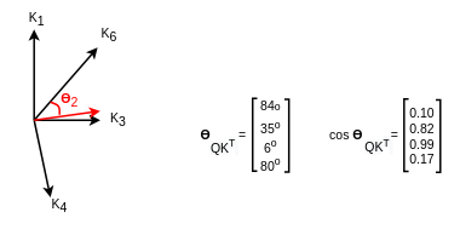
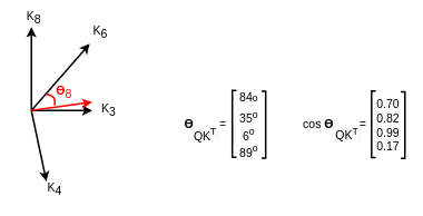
  <mxCell id="0" />
  <mxCell id="1" parent="0" />
  <mxCell id="2" value="" style="endArrow=classic;html=1;fontSize=14;strokeWidth=2;" parent="1" edge="1"><mxGeometry width="50" height="50" relative="1" as="geometry"><mxPoint x="37" y="132" as="sourcePoint" /><mxPoint x="37" y="32" as="targetPoint" /></mxGeometry></mxCell>
  <mxCell id="3" value="" style="endArrow=classic;html=1;entryX=0;entryY=0.5;entryDx=0;entryDy=0;fontSize=14;strokeWidth=2;" parent="1" target="8" edge="1"><mxGeometry width="50" height="50" relative="1" as="geometry"><mxPoint x="37" y="132" as="sourcePoint" /><mxPoint x="137" y="132" as="targetPoint" /></mxGeometry></mxCell>
  <mxCell id="4" value="" style="endArrow=classic;html=1;fontSize=14;strokeWidth=2;entryX=0.25;entryY=0;entryDx=0;entryDy=0;" parent="1" target="9" edge="1"><mxGeometry width="50" height="50" relative="1" as="geometry"><mxPoint x="37" y="132" as="sourcePoint" /><mxPoint x="57" y="192" as="targetPoint" /></mxGeometry></mxCell>
- <mxCell id="5" value="K&lt;sub style=&quot;font-size: 14px;&quot;&gt;1&lt;/sub&gt;" style="text;html=1;strokeColor=none;fillColor=none;align=center;verticalAlign=middle;whiteSpace=wrap;rounded=0;fontSize=14;" parent="1" vertex="1"><mxGeometry x="20" y="20" width="40" as="geometry" /></mxCell>
+ <mxCell id="5" value="K&lt;sub style=&quot;font-size: 14px;&quot;&gt;8&lt;/sub&gt;" style="text;html=1;strokeColor=none;fillColor=none;align=center;verticalAlign=middle;whiteSpace=wrap;rounded=0;fontSize=14;" parent="1" vertex="1"><mxGeometry x="20" y="20" width="40" as="geometry" /></mxCell>
  <mxCell id="6" value="K&lt;sub style=&quot;font-size: 14px;&quot;&gt;6&lt;/sub&gt;" style="text;html=1;strokeColor=none;fillColor=none;align=center;verticalAlign=middle;whiteSpace=wrap;rounded=0;fontSize=14;" parent="1" vertex="1"><mxGeometry x="100" y="29" width="40" height="20" as="geometry" /></mxCell>
  <mxCell id="7" value="" style="endArrow=classic;html=1;fontSize=14;strokeWidth=2;" parent="1" edge="1"><mxGeometry width="50" height="50" relative="1" as="geometry"><mxPoint x="37" y="132" as="sourcePoint" /><mxPoint x="107" y="52" as="targetPoint" /></mxGeometry></mxCell>
  <mxCell id="8" value="K&lt;sub style=&quot;font-size: 14px;&quot;&gt;3&lt;/sub&gt;" style="text;html=1;strokeColor=none;fillColor=none;align=center;verticalAlign=middle;whiteSpace=wrap;rounded=0;fontSize=14;" parent="1" vertex="1"><mxGeometry x="110" y="122" width="40" height="20" as="geometry" /></mxCell>
  <mxCell id="9" value="K&lt;sub style=&quot;font-size: 14px;&quot;&gt;4&lt;/sub&gt;" style="text;html=1;strokeColor=none;fillColor=none;align=center;verticalAlign=middle;whiteSpace=wrap;rounded=0;fontSize=14;" parent="1" vertex="1"><mxGeometry x="45" y="217" width="40" height="20" as="geometry" /></mxCell>
  <mxCell id="10" value="" style="endArrow=classic;html=1;entryX=0;entryY=0;entryDx=0;entryDy=0;strokeColor=#FF0000;strokeWidth=2;fontSize=14;" parent="1" target="8" edge="1"><mxGeometry width="50" height="50" relative="1" as="geometry"><mxPoint x="37" y="132" as="sourcePoint" /><mxPoint x="150" y="132" as="targetPoint" /></mxGeometry></mxCell>
  <mxCell id="11" value="cos&amp;nbsp;&lt;b style=&quot;font-family: sans-serif ; background-color: rgb(255 , 255 , 255)&quot;&gt;ϴ&amp;nbsp; &amp;nbsp; &amp;nbsp; &amp;nbsp;&amp;nbsp;&lt;/b&gt;=&amp;nbsp;" style="text;html=1;strokeColor=none;fillColor=none;align=center;verticalAlign=middle;whiteSpace=wrap;rounded=0;fontSize=14;" parent="1" vertex="1"><mxGeometry x="352" y="138" width="102" height="20" as="geometry" /></mxCell>
- <mxCell id="12" value="0.10&lt;br&gt;0.82&lt;br&gt;0.99&lt;br&gt;0.17" style="text;html=1;strokeColor=none;fillColor=none;align=center;verticalAlign=middle;whiteSpace=wrap;rounded=0;fontSize=14;" parent="1" vertex="1"><mxGeometry x="445" y="114.5" width="40" height="70" as="geometry" /></mxCell>
+ <mxCell id="12" value="0.70&lt;br&gt;0.82&lt;br&gt;0.99&lt;br&gt;0.17" style="text;html=1;strokeColor=none;fillColor=none;align=center;verticalAlign=middle;whiteSpace=wrap;rounded=0;fontSize=14;" parent="1" vertex="1"><mxGeometry x="445" y="114.5" width="40" height="70" as="geometry" /></mxCell>
  <mxCell id="13" value="" style="strokeWidth=2;html=1;shape=mxgraph.flowchart.annotation_1;align=left;pointerEvents=1;fontSize=14;" parent="1" vertex="1"><mxGeometry x="445" y="108.5" width="5" height="80" as="geometry" /></mxCell>
  <mxCell id="14" value="" style="strokeWidth=2;html=1;shape=mxgraph.flowchart.annotation_1;align=left;pointerEvents=1;fontSize=14;rotation=-180;" parent="1" vertex="1"><mxGeometry x="480" y="109.5" width="5" height="80" as="geometry" /></mxCell>
  <mxCell id="15" value="&lt;!--StartFragment--&gt;&lt;span style=&quot;font-family: Helvetica; font-size: 14px; font-style: normal; font-variant-ligatures: normal; font-variant-caps: normal; font-weight: 400; letter-spacing: normal; orphans: 2; text-align: center; text-indent: 0px; text-transform: none; widows: 2; word-spacing: 0px; -webkit-text-stroke-width: 0px; background-color: rgb(248, 249, 250); text-decoration-style: initial; text-decoration-color: initial; float: none; display: inline !important;&quot;&gt;QK&lt;/span&gt;&lt;sup style=&quot;font-family: Helvetica; font-style: normal; font-variant-ligatures: normal; font-variant-caps: normal; font-weight: 400; letter-spacing: normal; orphans: 2; text-align: center; text-indent: 0px; text-transform: none; widows: 2; word-spacing: 0px; -webkit-text-stroke-width: 0px; background-color: rgb(248, 249, 250); text-decoration-style: initial; text-decoration-color: initial;&quot;&gt;T&lt;/sup&gt;&lt;span style=&quot;font-family: Helvetica; font-size: 14px; font-style: normal; font-variant-ligatures: normal; font-variant-caps: normal; font-weight: 400; letter-spacing: normal; orphans: 2; text-align: center; text-indent: 0px; text-transform: none; widows: 2; word-spacing: 0px; -webkit-text-stroke-width: 0px; background-color: rgb(248, 249, 250); text-decoration-style: initial; text-decoration-color: initial; float: none; display: inline !important;&quot;&gt;&lt;span style=&quot;&quot;&gt;&amp;nbsp;&lt;/span&gt;&lt;/span&gt;&lt;!--EndFragment--&gt;" style="text;whiteSpace=wrap;html=1;fontSize=14;" parent="1" vertex="1"><mxGeometry x="400" y="143" width="40" height="20" as="geometry" /></mxCell>
  <mxCell id="16" value="&lt;b style=&quot;font-family: sans-serif ; background-color: rgb(255 , 255 , 255)&quot;&gt;ϴ&amp;nbsp; &amp;nbsp; &amp;nbsp; &amp;nbsp;&amp;nbsp;&lt;/b&gt;=&amp;nbsp;" style="text;html=1;strokeColor=none;fillColor=none;align=center;verticalAlign=middle;whiteSpace=wrap;rounded=0;fontSize=14;" parent="1" vertex="1"><mxGeometry x="212" y="139" width="72" height="20" as="geometry" /></mxCell>
- <mxCell id="17" value="&lt;sup&gt;&lt;span style=&quot;font-size: 14px&quot;&gt;84&lt;/span&gt;o&lt;br&gt;&lt;/sup&gt;35&lt;sup&gt;o&lt;br&gt;&lt;/sup&gt;6&lt;sup&gt;o&lt;/sup&gt;&lt;sup&gt;&lt;br&gt;&lt;/sup&gt;80&lt;sup&gt;o&lt;/sup&gt;&lt;sup&gt;&lt;br&gt;&lt;/sup&gt;" style="text;html=1;strokeColor=none;fillColor=none;align=center;verticalAlign=middle;whiteSpace=wrap;rounded=0;fontSize=14;" parent="1" vertex="1"><mxGeometry x="278" y="114" width="40" height="70" as="geometry" /></mxCell>
+ <mxCell id="17" value="&lt;sup&gt;&lt;span style=&quot;font-size: 14px&quot;&gt;84&lt;/span&gt;o&lt;br&gt;&lt;/sup&gt;35&lt;sup&gt;o&lt;br&gt;&lt;/sup&gt;6&lt;sup&gt;o&lt;/sup&gt;&lt;sup&gt;&lt;br&gt;&lt;/sup&gt;89&lt;sup&gt;o&lt;/sup&gt;&lt;sup&gt;&lt;br&gt;&lt;/sup&gt;" style="text;html=1;strokeColor=none;fillColor=none;align=center;verticalAlign=middle;whiteSpace=wrap;rounded=0;fontSize=14;" parent="1" vertex="1"><mxGeometry x="278" y="114" width="40" height="70" as="geometry" /></mxCell>
  <mxCell id="18" value="" style="strokeWidth=2;html=1;shape=mxgraph.flowchart.annotation_1;align=left;pointerEvents=1;fontSize=14;" parent="1" vertex="1"><mxGeometry x="278" y="108" width="5" height="80" as="geometry" /></mxCell>
  <mxCell id="19" value="" style="strokeWidth=2;html=1;shape=mxgraph.flowchart.annotation_1;align=left;pointerEvents=1;fontSize=14;rotation=-180;" parent="1" vertex="1"><mxGeometry x="313" y="109" width="5" height="80" as="geometry" /></mxCell>
  <mxCell id="20" value="&lt;!--StartFragment--&gt;&lt;span style=&quot;font-family: Helvetica; font-size: 14px; font-style: normal; font-variant-ligatures: normal; font-variant-caps: normal; font-weight: 400; letter-spacing: normal; orphans: 2; text-align: center; text-indent: 0px; text-transform: none; widows: 2; word-spacing: 0px; -webkit-text-stroke-width: 0px; background-color: rgb(248, 249, 250); text-decoration-style: initial; text-decoration-color: initial; float: none; display: inline !important;&quot;&gt;QK&lt;/span&gt;&lt;sup style=&quot;font-family: Helvetica; font-style: normal; font-variant-ligatures: normal; font-variant-caps: normal; font-weight: 400; letter-spacing: normal; orphans: 2; text-align: center; text-indent: 0px; text-transform: none; widows: 2; word-spacing: 0px; -webkit-text-stroke-width: 0px; background-color: rgb(248, 249, 250); text-decoration-style: initial; text-decoration-color: initial;&quot;&gt;T&lt;/sup&gt;&lt;span style=&quot;font-family: Helvetica; font-size: 14px; font-style: normal; font-variant-ligatures: normal; font-variant-caps: normal; font-weight: 400; letter-spacing: normal; orphans: 2; text-align: center; text-indent: 0px; text-transform: none; widows: 2; word-spacing: 0px; -webkit-text-stroke-width: 0px; background-color: rgb(248, 249, 250); text-decoration-style: initial; text-decoration-color: initial; float: none; display: inline !important;&quot;&gt;&lt;span style=&quot;&quot;&gt;&amp;nbsp;&lt;/span&gt;&lt;/span&gt;&lt;!--EndFragment--&gt;" style="text;whiteSpace=wrap;html=1;fontSize=14;" parent="1" vertex="1"><mxGeometry x="230" y="144" width="40" height="20" as="geometry" /></mxCell>
  <mxCell id="21" value="" style="endArrow=none;html=1;strokeColor=#FF0000;strokeWidth=2;fontSize=14;" parent="1" edge="1"><mxGeometry width="50" height="50" relative="1" as="geometry"><mxPoint x="65" y="126" as="sourcePoint" /><mxPoint x="55" y="112" as="targetPoint" /><Array as="points"><mxPoint x="65" y="116" /></Array></mxGeometry></mxCell>
- <mxCell id="22" value="&lt;font color=&quot;#ff0000&quot;&gt;&lt;b style=&quot;font-size: 14px ; font-style: normal ; letter-spacing: normal ; text-align: center ; text-indent: 0px ; text-transform: none ; word-spacing: 0px ; font-family: sans-serif ; background-color: rgb(255 , 255 , 255)&quot;&gt;ϴ&lt;/b&gt;&lt;sub style=&quot;text-align: center ; font-size: 14px&quot;&gt;2&lt;/sub&gt;&lt;/font&gt;" style="text;whiteSpace=wrap;html=1;fontSize=14;" parent="1" vertex="1"><mxGeometry x="65" y="94" width="20" height="30" as="geometry" /></mxCell>
+ <mxCell id="22" value="&lt;font color=&quot;#ff0000&quot;&gt;&lt;b style=&quot;font-size: 14px ; font-style: normal ; letter-spacing: normal ; text-align: center ; text-indent: 0px ; text-transform: none ; word-spacing: 0px ; font-family: sans-serif ; background-color: rgb(255 , 255 , 255)&quot;&gt;ϴ&lt;/b&gt;&lt;sub style=&quot;text-align: center ; font-size: 14px&quot;&gt;8&lt;/sub&gt;&lt;/font&gt;" style="text;whiteSpace=wrap;html=1;fontSize=14;" parent="1" vertex="1"><mxGeometry x="65" y="94" width="20" height="30" as="geometry" /></mxCell>
